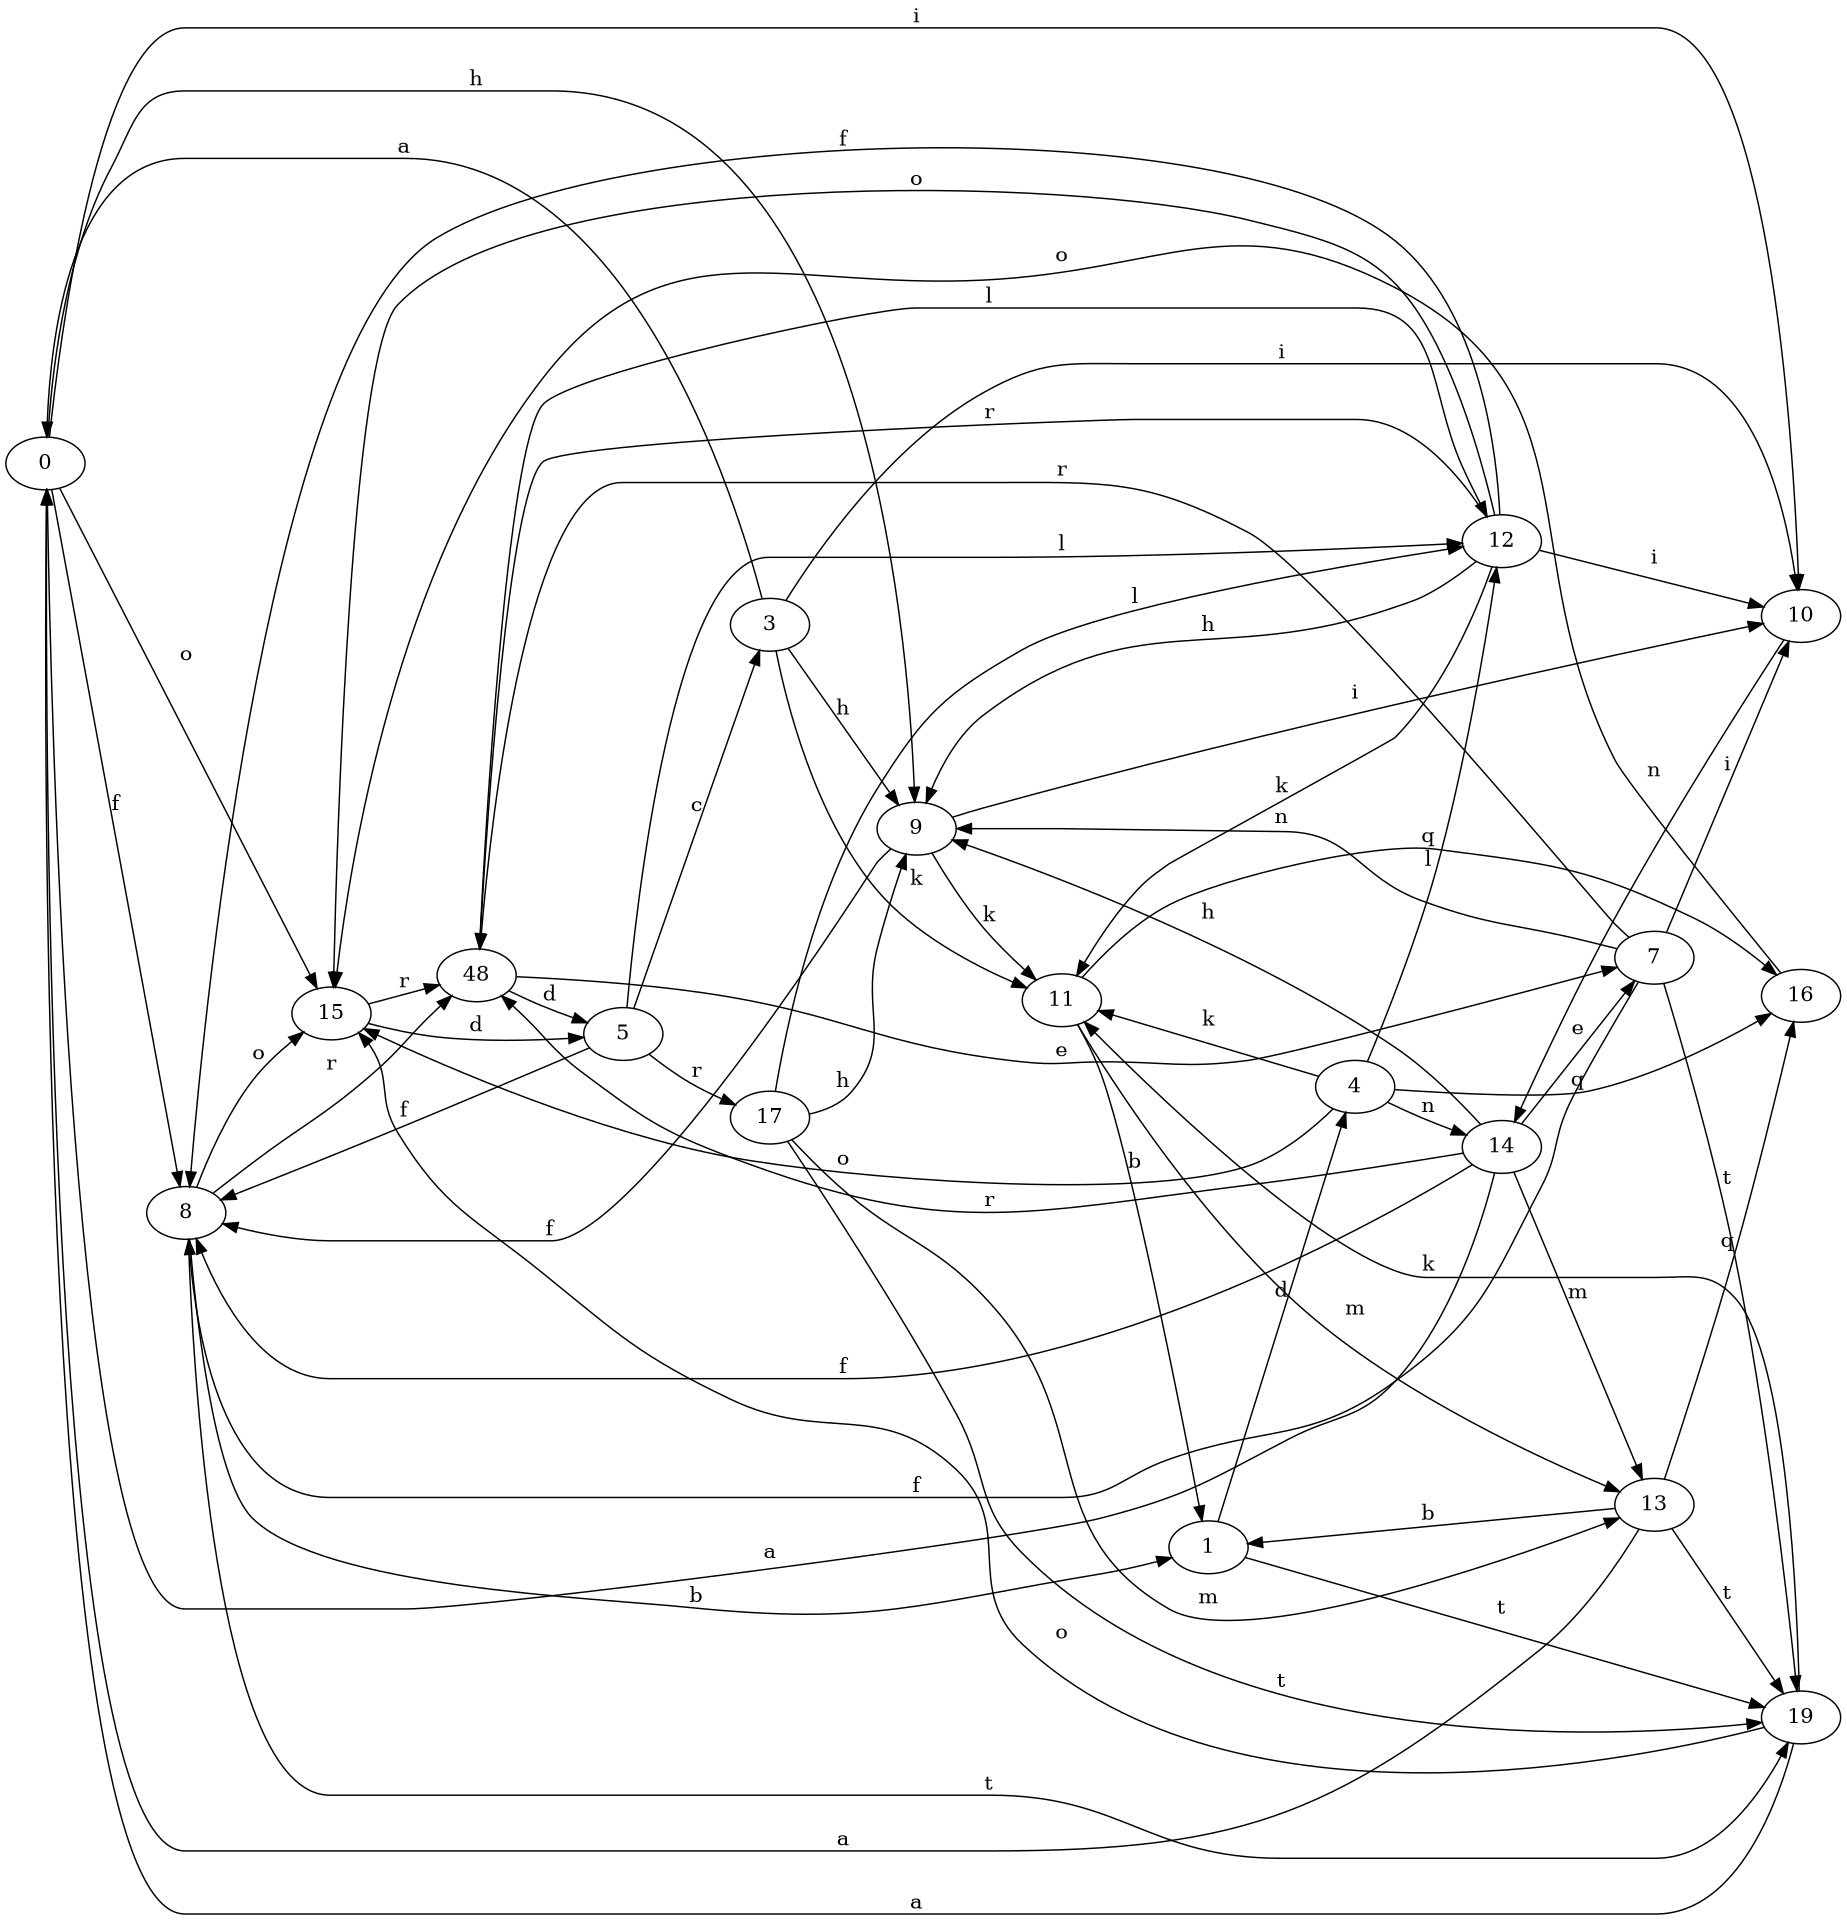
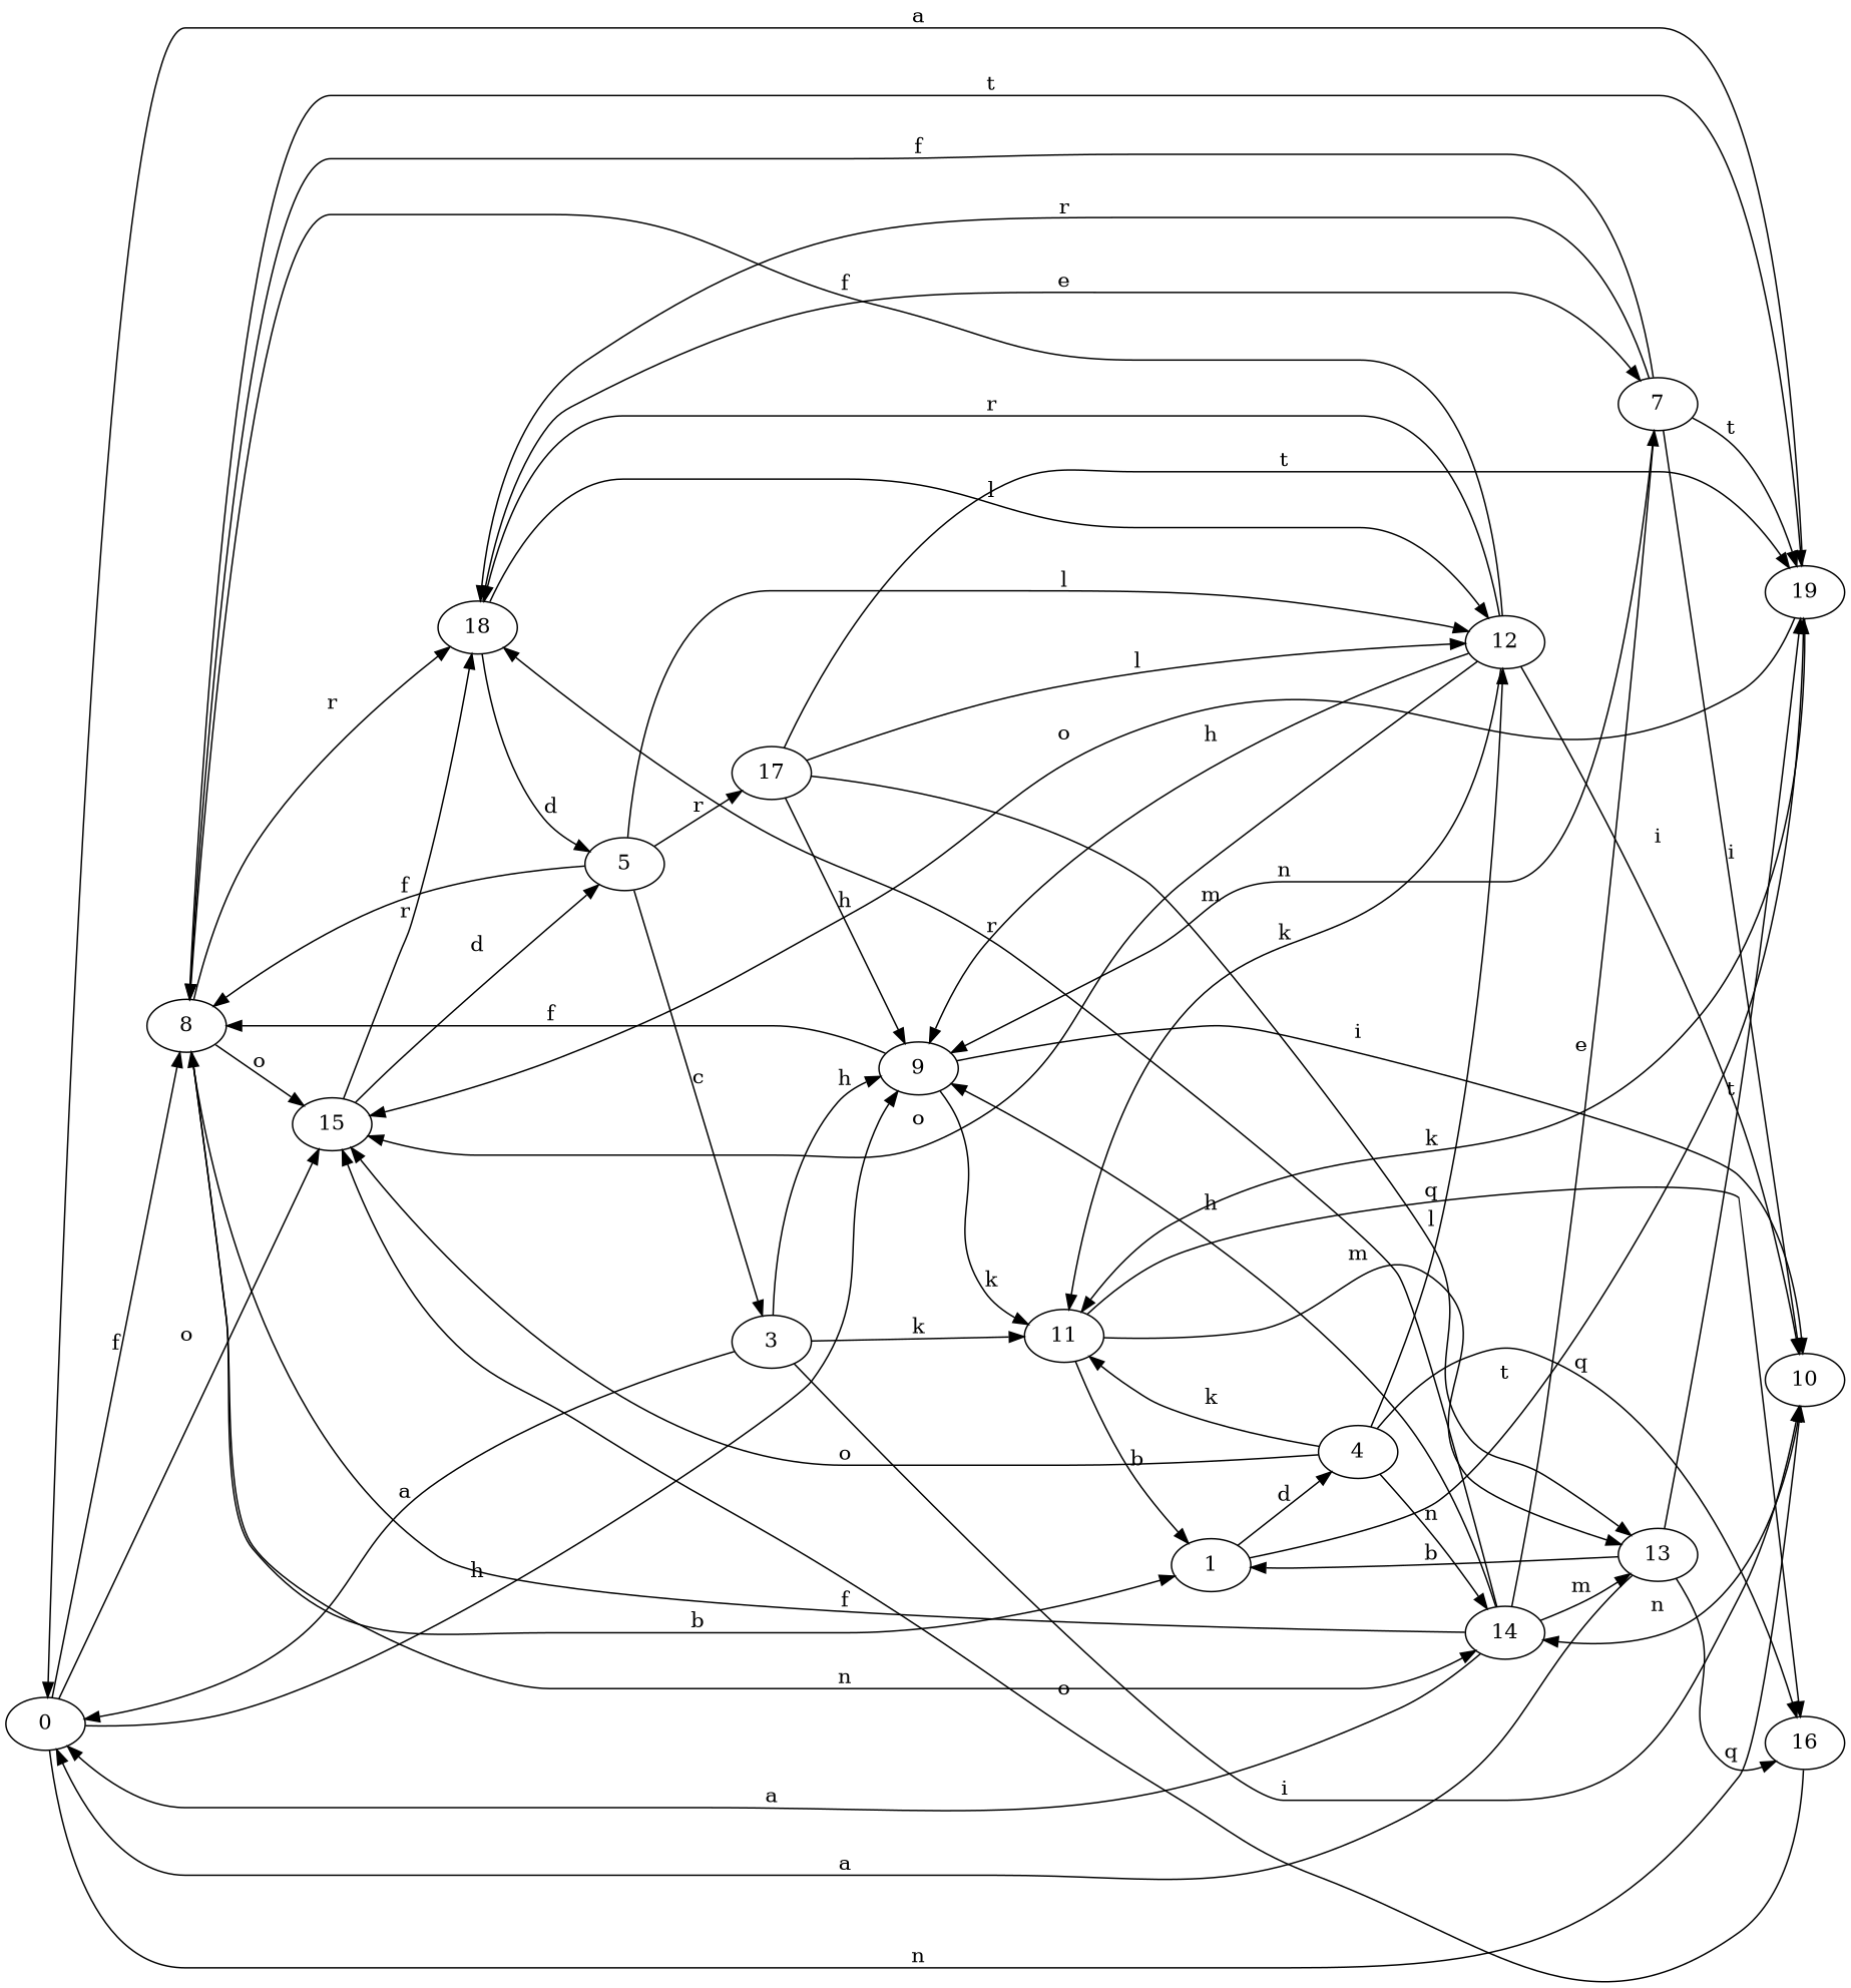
  strict digraph {
    rankdir=LR
    0
    8
    9
    10
    15
    1
    14
    19
-   18 [label=48]
+   18
    11
    5
    4
    12
    16
    7
    13
    3
    17
    0 -> 8 [label=f]
    0 -> 9 [label=h]
-   0 -> 10 [label=i]
+   0 -> 10 [label=n]
    0 -> 15 [label=o]
    8 -> 15 [label=o]
    8 -> 1 [label=b]
+   8 -> 14 [label=n]
    8 -> 19 [label=t]
    8 -> 18 [label=r]
    9 -> 8 [label=f]
    9 -> 10 [label=i]
    9 -> 11 [label=k]
    10 -> 14 [label=n]
    15 -> 18 [label=r]
    15 -> 5 [label=d]
    1 -> 19 [label=t]
    1 -> 4 [label=d]
    14 -> 0 [label=a]
    14 -> 8 [label=f]
    14 -> 9 [label=h]
    14 -> 18 [label=r]
    14 -> 7 [label=e]
    14 -> 13 [label=m]
    19 -> 0 [label=a]
    19 -> 15 [label=o]
    19 -> 11 [label=k]
    18 -> 5 [label=d]
    18 -> 12 [label=l]
    18 -> 7 [label=e]
    11 -> 1 [label=b]
    11 -> 16 [label=q]
    11 -> 13 [label=m]
    5 -> 8 [label=f]
    5 -> 12 [label=l]
    5 -> 3 [label=c]
    5 -> 17 [label=r]
    4 -> 15 [label=o]
    4 -> 14 [label=n]
    4 -> 11 [label=k]
    4 -> 12 [label=l]
    4 -> 16 [label=q]
    12 -> 8 [label=f]
    12 -> 9 [label=h]
    12 -> 10 [label=i]
    12 -> 15 [label=o]
    12 -> 18 [label=r]
    12 -> 11 [label=k]
    16 -> 15 [label=o]
    7 -> 8 [label=f]
    7 -> 9 [label=n]
    7 -> 10 [label=i]
    7 -> 19 [label=t]
    7 -> 18 [label=r]
    13 -> 0 [label=a]
    13 -> 1 [label=b]
    13 -> 19 [label=t]
    13 -> 16 [label=q]
    3 -> 0 [label=a]
    3 -> 9 [label=h]
    3 -> 10 [label=i]
    3 -> 11 [label=k]
    17 -> 9 [label=h]
    17 -> 19 [label=t]
    17 -> 12 [label=l]
    17 -> 13 [label=m]
  }
